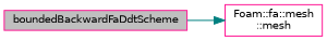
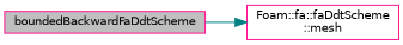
  digraph {
    rankdir=LR
    node [color=deeppink fontname=Helvetica fontsize=10 shape=record]
    n1 [fillcolor=grey75 fontcolor=black height=0.2 label=boundedBackwardFaDdtScheme style=filled width=0.4]
-   n2 [height=0.2 label="Foam::fa::mesh\l::mesh" width=0.4]
+   n2 [height=0.2 label="Foam::fa::faDdtScheme\l::mesh" width=0.4]
    n1 -> n2 [color=teal fontname=Helvetica fontsize=10 labelfontname=Helvetica labelfontsize=10 style=solid]
  }
